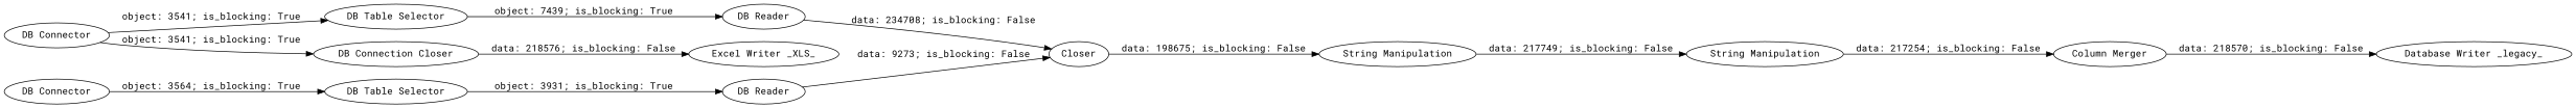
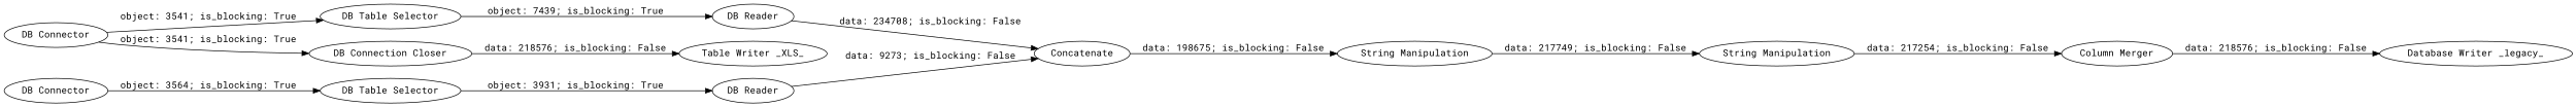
  digraph {
    fontname="Roboto Mono"
    rankdir=LR
    node [fontname="Roboto Mono"]
    edge [fontname="Roboto Mono"]
    n1 [label="DB Table Selector"]
    n2 [label="DB Reader"]
-   n3 [label=Closer]
+   n3 [label=Concatenate]
    n4 [label="DB Connector"]
    n5 [label="DB Table Selector"]
    n6 [label="DB Connection Closer"]
    n7 [label="DB Reader"]
-   n8 [label="Excel Writer _XLS_"]
+   n8 [label="Table Writer _XLS_"]
    n9 [label="String Manipulation"]
    n10 [label="String Manipulation"]
    n11 [label="Column Merger"]
    n12 [label="Database Writer _legacy_"]
    n13 [label="DB Connector"]
    n1 -> n2 [label="object: 3931; is_blocking: True"]
    n2 -> n3 [label="data: 9273; is_blocking: False"]
    n3 -> n9 [label="data: 198675; is_blocking: False"]
    n4 -> n5 [label="object: 3541; is_blocking: True"]
    n4 -> n6 [label="object: 3541; is_blocking: True"]
    n5 -> n7 [label="object: 7439; is_blocking: True"]
    n6 -> n8 [label="data: 218576; is_blocking: False"]
    n7 -> n3 [label="data: 234708; is_blocking: False"]
    n9 -> n10 [label="data: 217749; is_blocking: False"]
    n10 -> n11 [label="data: 217254; is_blocking: False"]
-   n11 -> n12 [label="data: 218570; is_blocking: False"]
+   n11 -> n12 [label="data: 218576; is_blocking: False"]
    n13 -> n1 [label="object: 3564; is_blocking: True"]
  }
